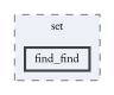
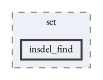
  digraph {
    compound=true
    fontname="EB Garamond"
-   n1 [color=grey25 fillcolor="#edf0f7" fontname="EB Garamond" fontsize=10 height=0.2 label=find_find shape=box style="filled,bold" width=0.4]
+   n1 [color=grey25 fillcolor="#edf0f7" fontname="EB Garamond" fontsize=10 height=0.2 label=insdel_find shape=box style="filled,bold" width=0.4]
    subgraph cluster_1 {
      bgcolor="#edf0f7"
      fontsize=10
      label=set
      pencolor=grey50
      style="filled,dashed"
      n1
    }
  }
